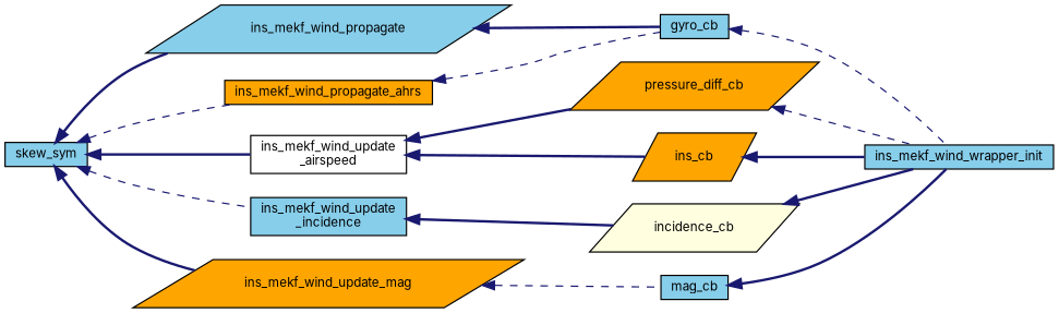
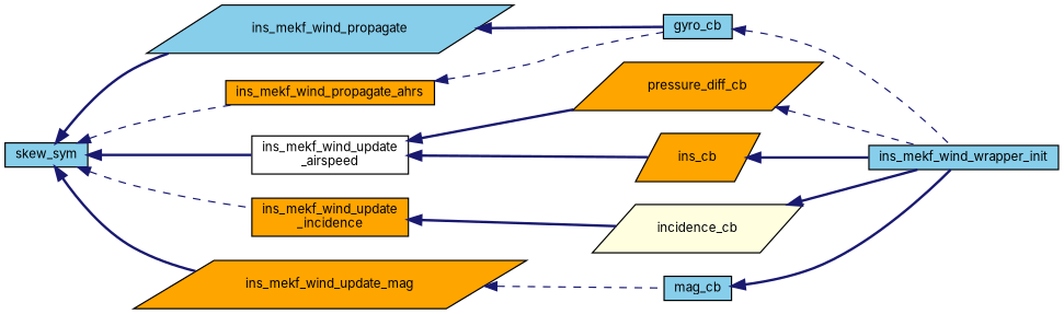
  digraph {
    fontname=Inter
    rankdir=LR
    node [color=black fillcolor=skyblue fontname=Inter fontsize=10 shape=box style=filled]
    edge [color=midnightblue dir=back fontname=Inter fontsize=10 labelfontname=FreeSans labelfontsize=10 style=bold]
    n1 [fontcolor=black height=0.2 label=skew_sym width=0.4]
    n2 [height=0.2 label=ins_mekf_wind_propagate shape=parallelogram width=0.4]
    n3 [fillcolor=orange height=0.2 label=ins_mekf_wind_propagate_ahrs width=0.4]
    n4 [fillcolor=white height=0.2 label="ins_mekf_wind_update\l_airspeed" width=0.4]
-   n5 [height=0.2 label="ins_mekf_wind_update\l_incidence" width=0.4]
+   n5 [fillcolor=orange height=0.2 label="ins_mekf_wind_update\l_incidence" width=0.4]
    n6 [fillcolor=orange height=0.2 label=ins_mekf_wind_update_mag shape=parallelogram width=0.4]
    n7 [height=0.2 label=gyro_cb width=0.4]
    n8 [fillcolor=orange height=0.2 label=pressure_diff_cb shape=parallelogram width=0.4]
    n9 [fillcolor=orange height=0.2 label=ins_cb shape=parallelogram width=0.4]
    n10 [fillcolor=lightyellow height=0.2 label=incidence_cb shape=parallelogram width=0.4]
    n11 [height=0.2 label=mag_cb width=0.4]
    n12 [height=0.2 label=ins_mekf_wind_wrapper_init width=0.4]
    n1 -> n2
    n1 -> n3 [style=dashed]
    n1 -> n4
    n1 -> n5 [style=dashed]
    n1 -> n6
    n2 -> n7
    n3 -> n7 [style=dashed]
    n4 -> n8
    n4 -> n9
    n5 -> n10
    n6 -> n11 [style=dashed]
    n7 -> n12 [style=dashed]
    n8 -> n12 [style=dashed]
    n9 -> n12
    n10 -> n12
    n11 -> n12
  }
